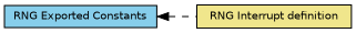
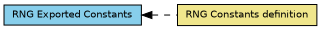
  digraph {
    rankdir=LR
    node [color=black fontname=Helvetica fontsize=10 shape=record style=filled]
-   n1 [fillcolor=khaki fontcolor=black height=0.2 label="RNG Interrupt definition" width=0.4]
+   n1 [fillcolor=khaki fontcolor=black height=0.2 label="RNG Constants definition" width=0.4]
    n2 [fillcolor=skyblue height=0.2 label="RNG Exported Constants" width=0.4]
    n2 -> n1 [dir=back fontname=Helvetica fontsize=10 labelfontname=Helvetica labelfontsize=10 shape=plaintext style=dashed]
  }
